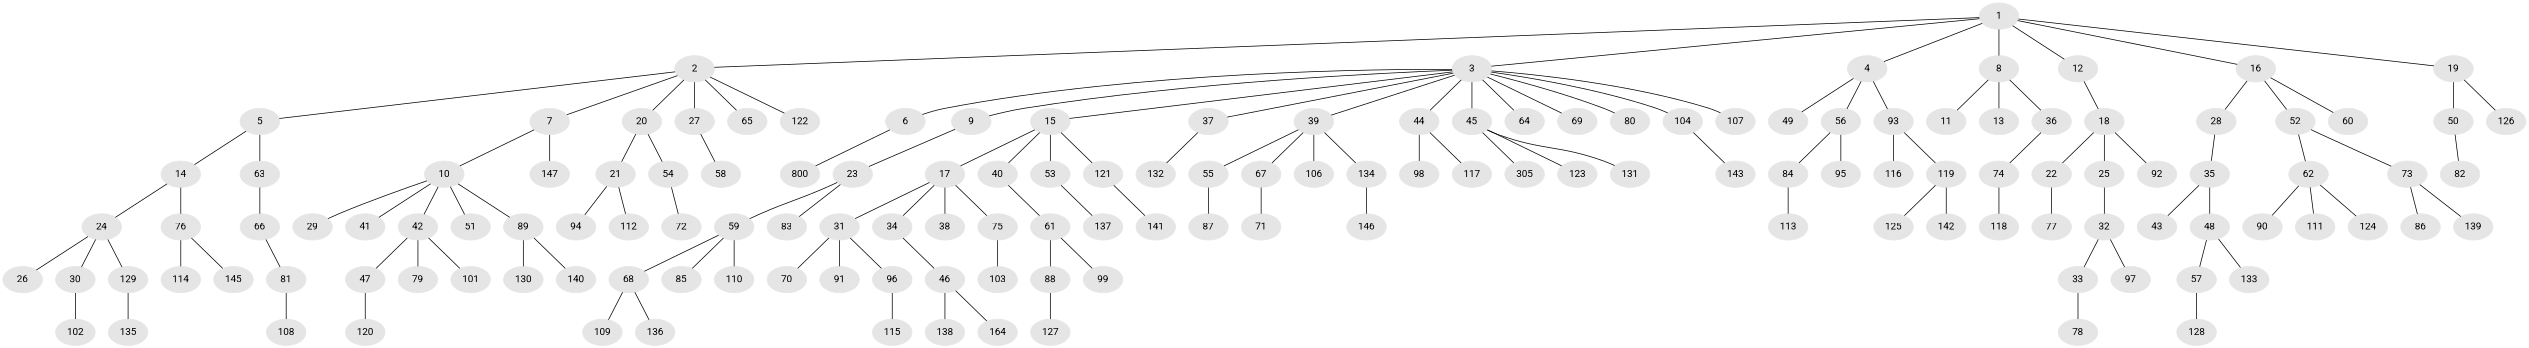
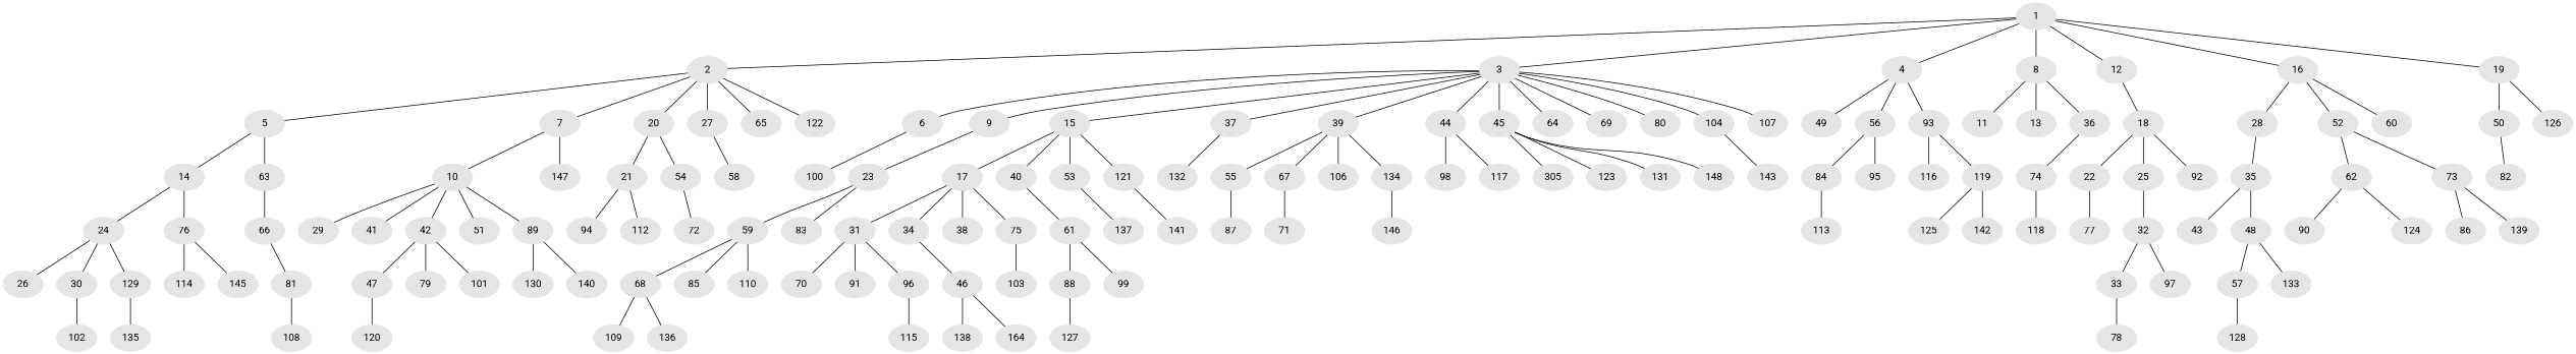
  graph {
    fontname=Roboto
    node [color=gray90 fontname=Roboto style=filled]
    edge [fontname=Roboto]
    1
    2
    3
    4
    8
    12
    16
    19
    5
    7
    20
    27
    65
    122
    6
    9
    15
    37
    39
    44
    45
    64
    69
    80
    104
    107
    49
    56
    93
    11
    13
    36
    18
    28
    52
    60
    50
    126
    14
    63
    10
    147
    21
    54
    58
-   100 [label=800]
+   100
    23
    17
    40
    53
    121
    132
    55
    67
    106
    134
    98
    117
    n59 [label=305]
    123
    131
+   148
    143
    84
    95
    116
    119
    24
    76
    66
    29
    41
    42
    51
    89
    74
    59
    83
    47
    79
    101
    130
    140
    22
    25
    92
    26
    30
    129
    114
    145
    31
    34
    38
    75
    61
    137
    141
    35
    62
    73
    70
    91
    96
    46
    103
    77
    32
    82
    94
    112
    72
    68
    85
    110
    102
    135
    33
    97
    43
    48
    115
    78
    138
    n125 [label=164]
    57
    133
    118
    87
    71
    146
    88
    99
    120
    128
    90
-   111
    124
    86
    139
    113
    109
    136
    127
    81
    108
    125
    142
    1 -- 2
    1 -- 3
    1 -- 4
    1 -- 8
    1 -- 12
    1 -- 16
    1 -- 19
    2 -- 5
    2 -- 7
    2 -- 20
    2 -- 27
    2 -- 65
    2 -- 122
    3 -- 6
    3 -- 9
    3 -- 15
    3 -- 37
    3 -- 39
    3 -- 44
    3 -- 45
    3 -- 64
    3 -- 69
    3 -- 80
    3 -- 104
    3 -- 107
    4 -- 49
    4 -- 56
    4 -- 93
    8 -- 11
    8 -- 13
    8 -- 36
    12 -- 18
    16 -- 28
    16 -- 52
    16 -- 60
    19 -- 50
    19 -- 126
    5 -- 14
    5 -- 63
    7 -- 10
    7 -- 147
    20 -- 21
    20 -- 54
    27 -- 58
    6 -- 100
    9 -- 23
    15 -- 17
    15 -- 40
    15 -- 53
    15 -- 121
    37 -- 132
    39 -- 55
    39 -- 67
    39 -- 106
    39 -- 134
    44 -- 98
    44 -- 117
    45 -- n59
    45 -- 123
    45 -- 131
+   45 -- 148
    104 -- 143
    56 -- 84
    56 -- 95
    93 -- 116
    93 -- 119
    36 -- 74
    18 -- 22
    18 -- 25
    18 -- 92
    28 -- 35
    52 -- 62
    52 -- 73
    50 -- 82
    14 -- 24
    14 -- 76
    63 -- 66
    10 -- 29
    10 -- 41
    10 -- 42
    10 -- 51
    10 -- 89
    21 -- 94
    21 -- 112
    54 -- 72
    23 -- 59
    23 -- 83
    17 -- 31
    17 -- 34
    17 -- 38
    17 -- 75
    40 -- 61
    53 -- 137
    121 -- 141
    55 -- 87
    67 -- 71
    134 -- 146
    84 -- 113
    119 -- 125
    119 -- 142
    24 -- 26
    24 -- 30
    24 -- 129
    76 -- 114
    76 -- 145
    66 -- 81
    42 -- 47
    42 -- 79
    42 -- 101
    89 -- 130
    89 -- 140
    74 -- 118
    59 -- 68
    59 -- 85
    59 -- 110
    47 -- 120
    22 -- 77
    25 -- 32
    30 -- 102
    129 -- 135
    31 -- 70
    31 -- 91
    31 -- 96
    34 -- 46
    75 -- 103
    61 -- 88
    61 -- 99
    35 -- 43
    35 -- 48
    62 -- 90
-   62 -- 111
    62 -- 124
    73 -- 86
    73 -- 139
    96 -- 115
    46 -- 138
    46 -- n125
    32 -- 33
    32 -- 97
    68 -- 109
    68 -- 136
    33 -- 78
    48 -- 57
    48 -- 133
    57 -- 128
    88 -- 127
    81 -- 108
  }
